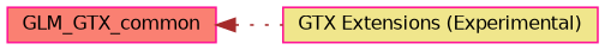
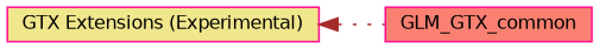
  digraph {
    rankdir=LR
    node [color=deeppink fontname=Helvetica fontsize=10 shape=box style=filled]
    n1 [fillcolor=khaki height=0.2 label="GTX Extensions (Experimental)" width=0.4]
    n2 [fillcolor=salmon fontcolor=black height=0.2 label=GLM_GTX_common width=0.4]
-   n2 -> n1 [dir=back fontname=Helvetica fontsize=10 labelfontname=Helvetica labelfontsize=10 shape=plaintext style=dotted color=brown]
+   n1 -> n2 [dir=back fontname=Helvetica fontsize=10 labelfontname=Helvetica labelfontsize=10 shape=plaintext style=dotted color=brown]
  }
